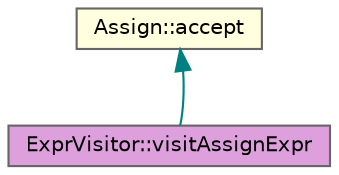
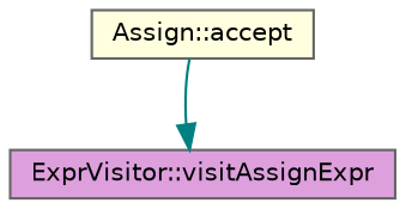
  digraph {
    rankdir=TB
    node [fontname=Helvetica fontsize=10 shape=box style=filled]
    n1 [color=gray40 fillcolor=lightyellow fontcolor=black height=0.2 label="Assign::accept" width=0.4]
    n2 [color=grey40 fillcolor=plum height=0.2 label="ExprVisitor::visitAssignExpr" width=0.4]
-   n2 -> n1 [color=teal fontname=Helvetica fontsize=10 labelfontname=Helvetica labelfontsize=10 style=solid]
+   n1 -> n2 [color=teal fontname=Helvetica fontsize=10 labelfontname=Helvetica labelfontsize=10 style=solid]
  }
